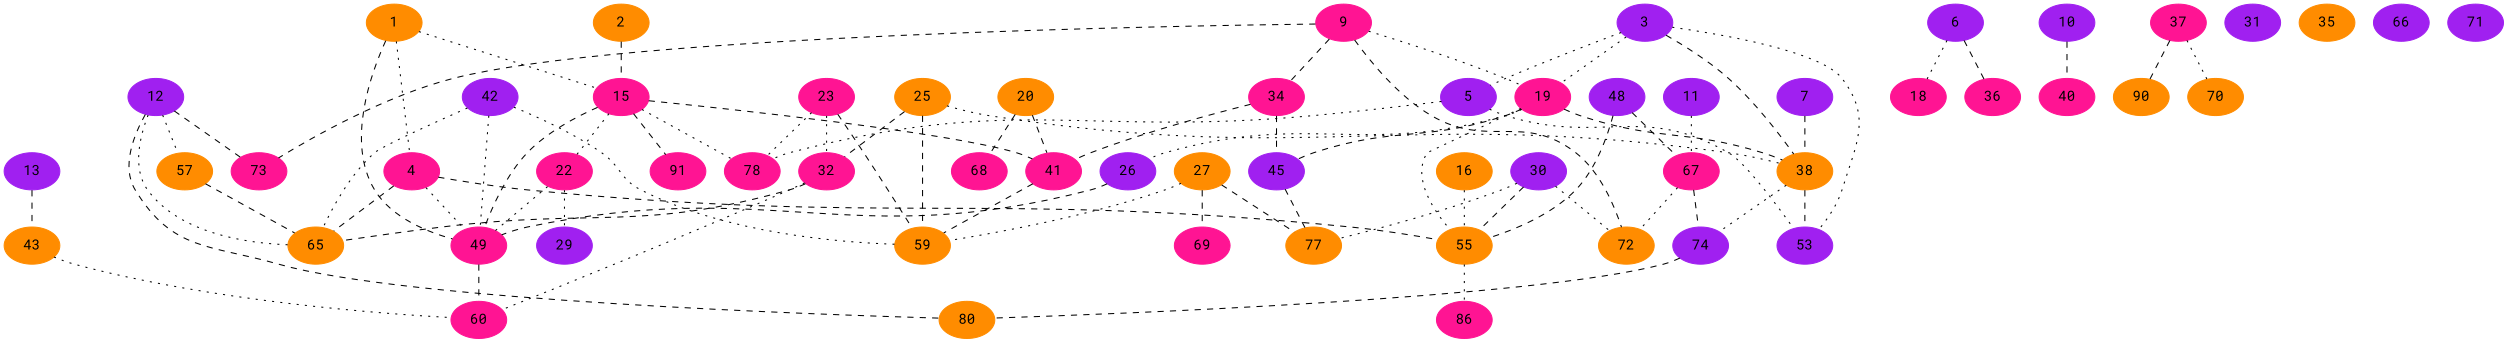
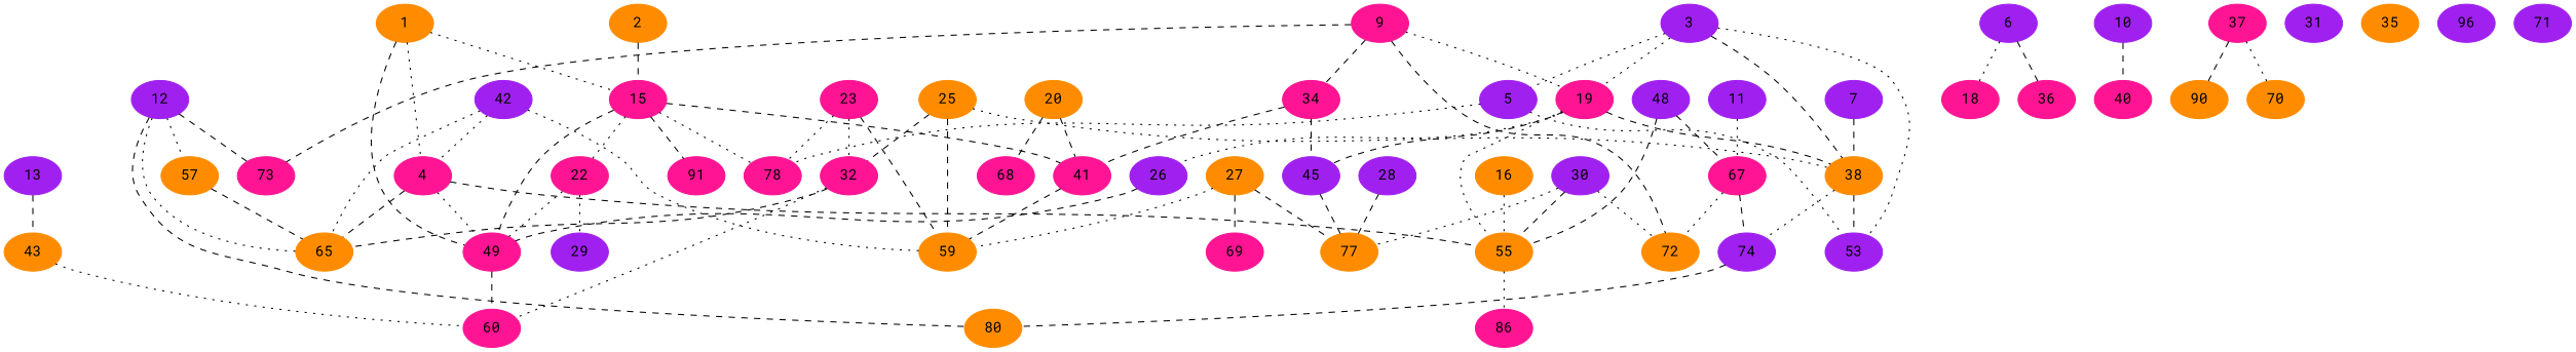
  graph {
    fontname="Roboto Mono"
    node [color=deeppink fontname="Roboto Mono" style=filled]
    edge [fontname="Roboto Mono" style=dashed]
    1 [color=darkorange super="+21"]
    4 [super="+14"]
    15 [super="+75"]
    49 [super="+92"]
    55 [color=darkorange super="+76"]
    65 [color=darkorange super="+87"]
    78 [super="+94"]
    22
    41
    91
    60
    2 [color=darkorange super="+17"]
    3 [color=purple super="+62"]
    5 [color=purple super="+8"]
    19 [super="+56"]
    38 [color=darkorange super="+58"]
    53 [color=purple]
    26 [color=purple super="+88"]
    45 [color=purple]
    74 [color=purple super="+83"]
    86
    6 [color=purple super="+51"]
    18
    36 [super="+79"]
    7 [color=purple]
    9 [super="+44"]
    34 [super="+54"]
    72 [color=darkorange]
    73
    10 [color=purple super="+46"]
    40
    11 [color=purple super="+63"]
    67 [super="+84"]
    12 [color=purple super="+82"]
    57 [color=darkorange]
    80 [color=darkorange]
    43 [color=darkorange super="+61"]
    13 [color=purple]
    29 [color=purple]
    59 [color=darkorange super="+89"]
    16 [color=darkorange]
    77 [color=darkorange super="+81"]
    20 [color=darkorange super="+33"]
    68
    32 [super="+64"]
    23
    25 [color=darkorange super="+39"]
    90 [color=darkorange]
    27 [color=darkorange super="+85"]
    69 [super="+93"]
+   28 [color=purple]
    30 [color=purple super="+50"]
    31 [color=purple]
    35 [color=darkorange]
    37 [super="+52"]
    70 [color=darkorange]
    42 [color=purple super="+47"]
    48 [color=purple]
-   66 [color=purple]
+   66 [color=purple label=96]
    71 [color=purple]
    1 -- 4 [style=dotted]
    1 -- 15 [style=dotted]
    1 -- 49
    4 -- 49 [style=dotted]
    4 -- 55
    4 -- 65
    15 -- 49
    15 -- 78 [style=dotted]
    15 -- 22 [style=dotted]
    15 -- 41
    15 -- 91
    49 -- 60
    55 -- 86 [style=dotted]
    22 -- 49 [style=dotted]
    22 -- 29 [style=dotted]
    41 -- 59
    2 -- 15
    3 -- 5 [style=dotted]
    3 -- 19 [style=dotted]
    3 -- 38
    3 -- 53 [style=dotted]
    5 -- 78 [style=dotted]
    5 -- 53 [style=dotted]
    19 -- 55 [style=dotted]
    19 -- 38
    19 -- 26 [style=dotted]
    19 -- 45
    38 -- 53 [weight=2]
    38 -- 74 [style=dotted]
    26 -- 49
    45 -- 77
    74 -- 80
    6 -- 18 [style=dotted]
    6 -- 36
    7 -- 38
    9 -- 19 [style=dotted]
    9 -- 34
    9 -- 72
    9 -- 73
    34 -- 41
    34 -- 45
    10 -- 40
    11 -- 67 [style=dotted]
    67 -- 74
    67 -- 72 [style=dotted]
    12 -- 65 [style=dotted]
    12 -- 73
    12 -- 57 [style=dotted]
    12 -- 80
    57 -- 65
    43 -- 60 [style=dotted]
    13 -- 43
    16 -- 55 [style=dotted]
    20 -- 41
    20 -- 68
    32 -- 65
    32 -- 60 [style=dotted]
    23 -- 78 [style=dotted]
    23 -- 59
    23 -- 32 [style=dotted]
    25 -- 38 [style=dotted]
    25 -- 59
    25 -- 32
    27 -- 59 [style=dotted]
    27 -- 77
    27 -- 69
+   28 -- 77
    30 -- 55
    30 -- 72 [style=dotted]
    30 -- 77 [style=dotted]
    37 -- 90
    37 -- 70 [style=dotted]
-   42 -- 49 [style=dotted]
+   42 -- 4 [style=dotted]
    42 -- 65 [style=dotted]
    42 -- 59 [style=dotted]
    48 -- 55
    48 -- 67
  }
